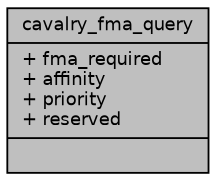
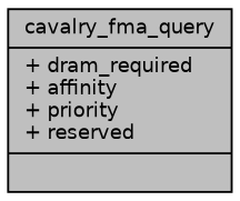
  digraph {
-   n1 [color=black fillcolor=grey75 fontcolor=black fontname=Helvetica fontsize=10 height=0.2 label="{cavalry_fma_query\n|+ fma_required\l+ affinity\l+ priority\l+ reserved\l|}" shape=record style=filled width=0.4]
+   n1 [color=black fillcolor=grey75 fontcolor=black fontname=Helvetica fontsize=10 height=0.2 label="{cavalry_fma_query\n|+ dram_required\l+ affinity\l+ priority\l+ reserved\l|}" shape=record style=filled width=0.4]
  }
